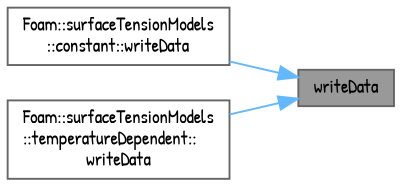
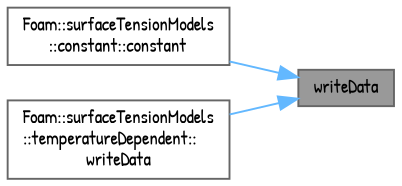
  digraph {
    rankdir=RL
    fontname="Patrick Hand"
    node [color=grey40 fillcolor=white fontname="Patrick Hand" fontsize=10 shape=box style=filled]
    edge [color=steelblue1 dir=back fontname="Patrick Hand" fontsize=10 labelfontname=Helvetica labelfontsize=10 style=solid]
    n1 [color=gray40 fillcolor=grey60 fontcolor=black height=0.2 label=writeData width=0.4]
-   n2 [height=0.2 label="Foam::surfaceTensionModels\l::constant::writeData" width=0.4]
+   n2 [height=0.2 label="Foam::surfaceTensionModels\l::constant::constant" width=0.4]
    n3 [height=0.2 label="Foam::surfaceTensionModels\l::temperatureDependent::\lwriteData" width=0.4]
    n1 -> n2
    n1 -> n3
  }
